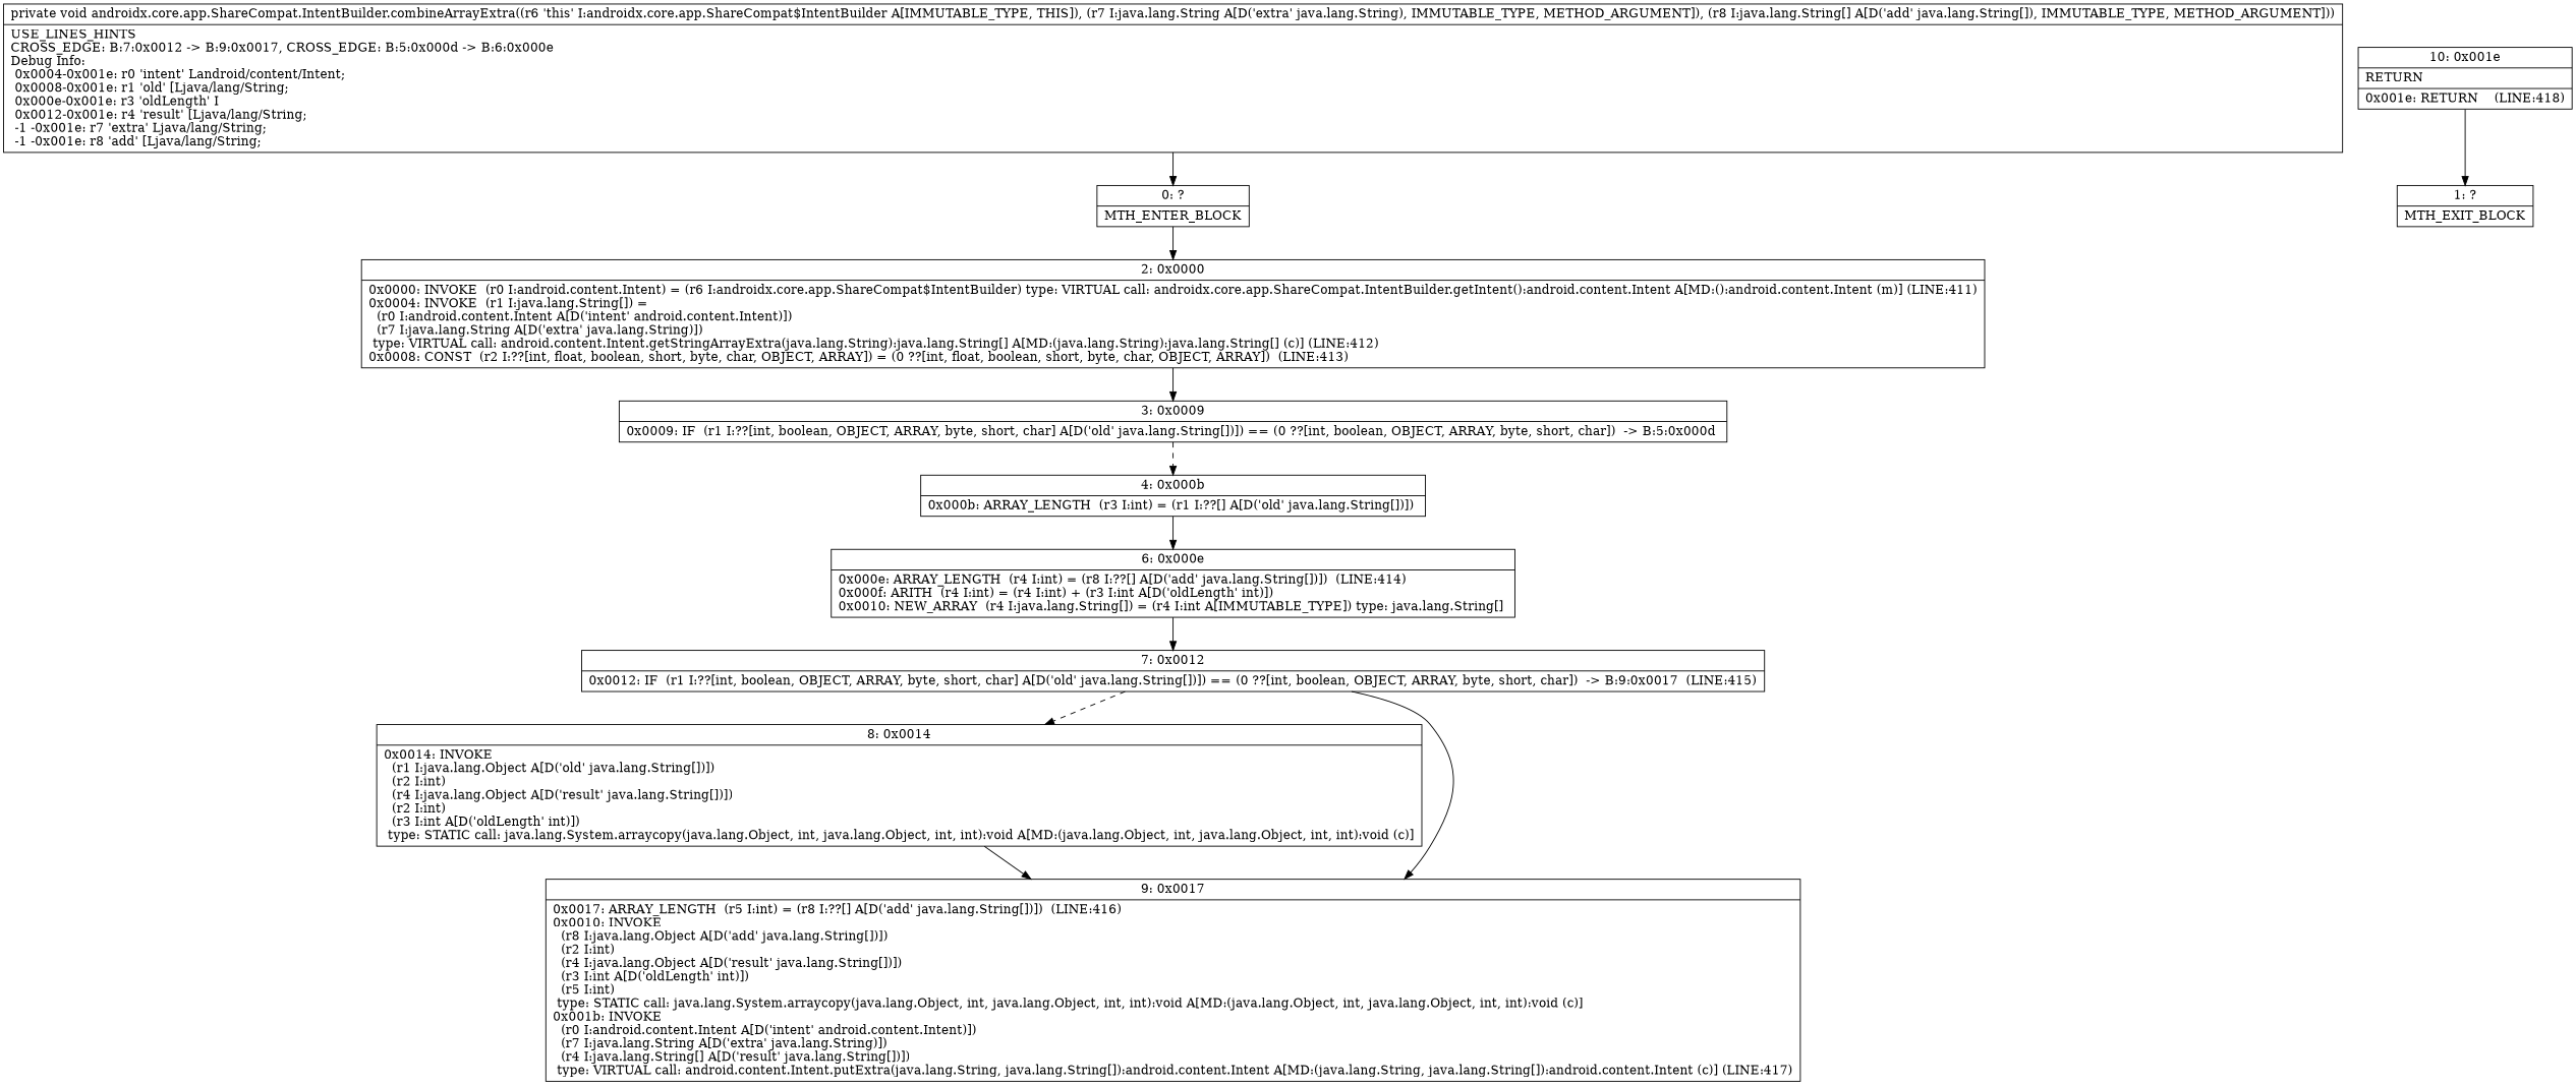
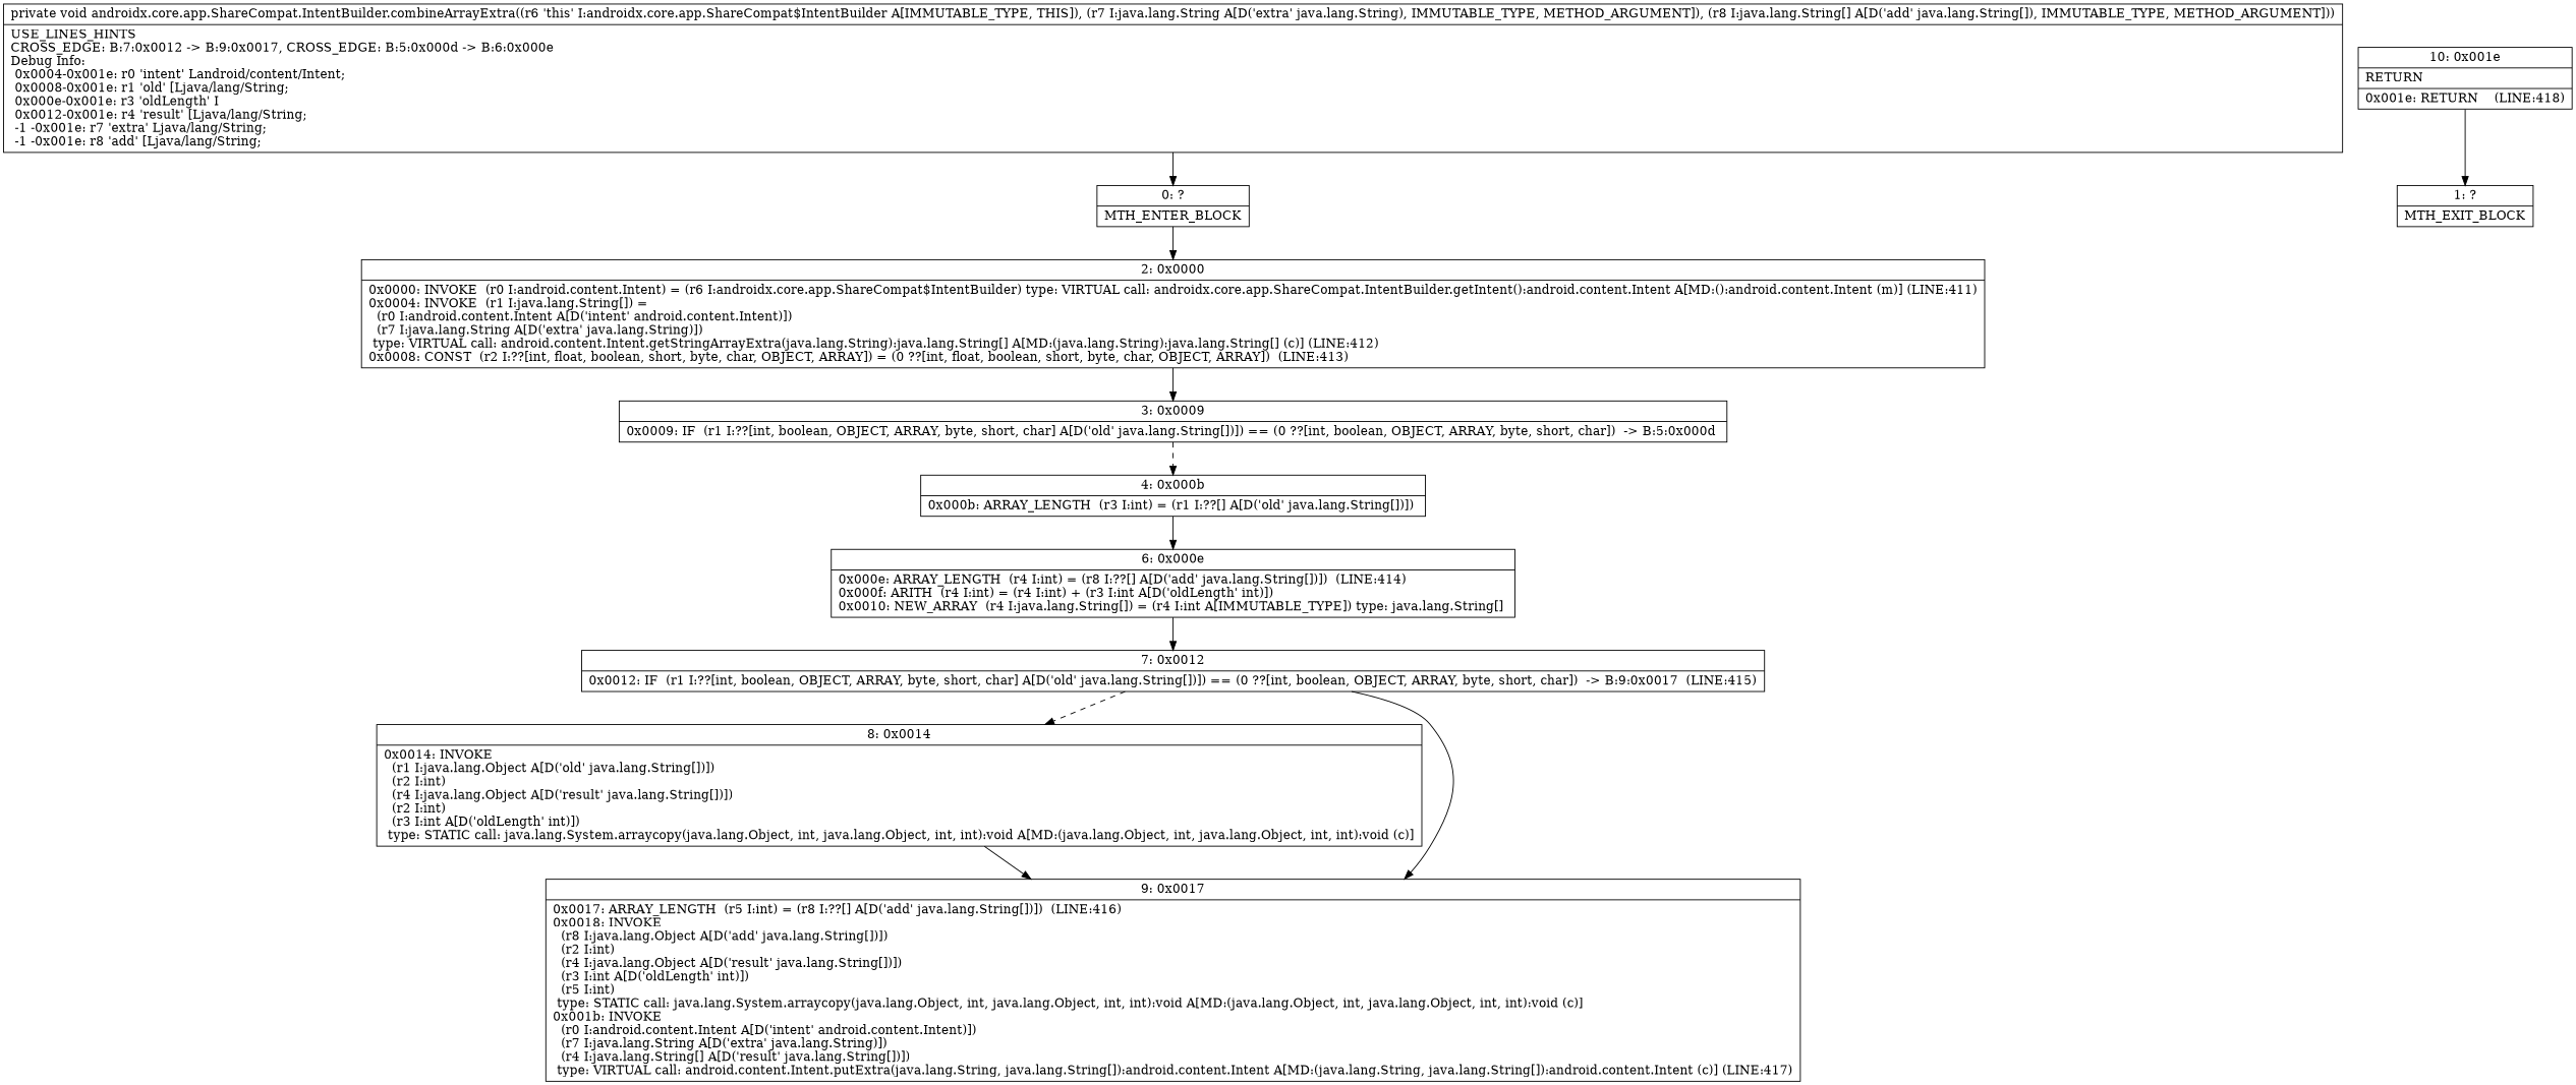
  digraph {
    node [shape=record]
    n1 [label="{0\:\ ?|MTH_ENTER_BLOCK\l}"]
    n2 [label="{2\:\ 0x0000|0x0000: INVOKE  (r0 I:android.content.Intent) = (r6 I:androidx.core.app.ShareCompat$IntentBuilder) type: VIRTUAL call: androidx.core.app.ShareCompat.IntentBuilder.getIntent():android.content.Intent A[MD:():android.content.Intent (m)] (LINE:411)\l0x0004: INVOKE  (r1 I:java.lang.String[]) = \l  (r0 I:android.content.Intent A[D('intent' android.content.Intent)])\l  (r7 I:java.lang.String A[D('extra' java.lang.String)])\l type: VIRTUAL call: android.content.Intent.getStringArrayExtra(java.lang.String):java.lang.String[] A[MD:(java.lang.String):java.lang.String[] (c)] (LINE:412)\l0x0008: CONST  (r2 I:??[int, float, boolean, short, byte, char, OBJECT, ARRAY]) = (0 ??[int, float, boolean, short, byte, char, OBJECT, ARRAY])  (LINE:413)\l}"]
    n3 [label="{3\:\ 0x0009|0x0009: IF  (r1 I:??[int, boolean, OBJECT, ARRAY, byte, short, char] A[D('old' java.lang.String[])]) == (0 ??[int, boolean, OBJECT, ARRAY, byte, short, char])  \-\> B:5:0x000d \l}"]
    n4 [label="{4\:\ 0x000b|0x000b: ARRAY_LENGTH  (r3 I:int) = (r1 I:??[] A[D('old' java.lang.String[])]) \l}"]
    n5 [label="{6\:\ 0x000e|0x000e: ARRAY_LENGTH  (r4 I:int) = (r8 I:??[] A[D('add' java.lang.String[])])  (LINE:414)\l0x000f: ARITH  (r4 I:int) = (r4 I:int) + (r3 I:int A[D('oldLength' int)]) \l0x0010: NEW_ARRAY  (r4 I:java.lang.String[]) = (r4 I:int A[IMMUTABLE_TYPE]) type: java.lang.String[] \l}"]
    n6 [label="{7\:\ 0x0012|0x0012: IF  (r1 I:??[int, boolean, OBJECT, ARRAY, byte, short, char] A[D('old' java.lang.String[])]) == (0 ??[int, boolean, OBJECT, ARRAY, byte, short, char])  \-\> B:9:0x0017  (LINE:415)\l}"]
    n7 [label="{8\:\ 0x0014|0x0014: INVOKE  \l  (r1 I:java.lang.Object A[D('old' java.lang.String[])])\l  (r2 I:int)\l  (r4 I:java.lang.Object A[D('result' java.lang.String[])])\l  (r2 I:int)\l  (r3 I:int A[D('oldLength' int)])\l type: STATIC call: java.lang.System.arraycopy(java.lang.Object, int, java.lang.Object, int, int):void A[MD:(java.lang.Object, int, java.lang.Object, int, int):void (c)]\l}"]
-   n8 [label="{9\:\ 0x0017|0x0017: ARRAY_LENGTH  (r5 I:int) = (r8 I:??[] A[D('add' java.lang.String[])])  (LINE:416)\l0x0010: INVOKE  \l  (r8 I:java.lang.Object A[D('add' java.lang.String[])])\l  (r2 I:int)\l  (r4 I:java.lang.Object A[D('result' java.lang.String[])])\l  (r3 I:int A[D('oldLength' int)])\l  (r5 I:int)\l type: STATIC call: java.lang.System.arraycopy(java.lang.Object, int, java.lang.Object, int, int):void A[MD:(java.lang.Object, int, java.lang.Object, int, int):void (c)]\l0x001b: INVOKE  \l  (r0 I:android.content.Intent A[D('intent' android.content.Intent)])\l  (r7 I:java.lang.String A[D('extra' java.lang.String)])\l  (r4 I:java.lang.String[] A[D('result' java.lang.String[])])\l type: VIRTUAL call: android.content.Intent.putExtra(java.lang.String, java.lang.String[]):android.content.Intent A[MD:(java.lang.String, java.lang.String[]):android.content.Intent (c)] (LINE:417)\l}"]
+   n8 [label="{9\:\ 0x0017|0x0017: ARRAY_LENGTH  (r5 I:int) = (r8 I:??[] A[D('add' java.lang.String[])])  (LINE:416)\l0x0018: INVOKE  \l  (r8 I:java.lang.Object A[D('add' java.lang.String[])])\l  (r2 I:int)\l  (r4 I:java.lang.Object A[D('result' java.lang.String[])])\l  (r3 I:int A[D('oldLength' int)])\l  (r5 I:int)\l type: STATIC call: java.lang.System.arraycopy(java.lang.Object, int, java.lang.Object, int, int):void A[MD:(java.lang.Object, int, java.lang.Object, int, int):void (c)]\l0x001b: INVOKE  \l  (r0 I:android.content.Intent A[D('intent' android.content.Intent)])\l  (r7 I:java.lang.String A[D('extra' java.lang.String)])\l  (r4 I:java.lang.String[] A[D('result' java.lang.String[])])\l type: VIRTUAL call: android.content.Intent.putExtra(java.lang.String, java.lang.String[]):android.content.Intent A[MD:(java.lang.String, java.lang.String[]):android.content.Intent (c)] (LINE:417)\l}"]
    n9 [label="{10\:\ 0x001e|RETURN\l|0x001e: RETURN    (LINE:418)\l}"]
    n10 [label="{1\:\ ?|MTH_EXIT_BLOCK\l}"]
    n11 [label="{private void androidx.core.app.ShareCompat.IntentBuilder.combineArrayExtra((r6 'this' I:androidx.core.app.ShareCompat$IntentBuilder A[IMMUTABLE_TYPE, THIS]), (r7 I:java.lang.String A[D('extra' java.lang.String), IMMUTABLE_TYPE, METHOD_ARGUMENT]), (r8 I:java.lang.String[] A[D('add' java.lang.String[]), IMMUTABLE_TYPE, METHOD_ARGUMENT]))  | USE_LINES_HINTS\lCROSS_EDGE: B:7:0x0012 \-\> B:9:0x0017, CROSS_EDGE: B:5:0x000d \-\> B:6:0x000e\lDebug Info:\l  0x0004\-0x001e: r0 'intent' Landroid\/content\/Intent;\l  0x0008\-0x001e: r1 'old' [Ljava\/lang\/String;\l  0x000e\-0x001e: r3 'oldLength' I\l  0x0012\-0x001e: r4 'result' [Ljava\/lang\/String;\l  \-1 \-0x001e: r7 'extra' Ljava\/lang\/String;\l  \-1 \-0x001e: r8 'add' [Ljava\/lang\/String;\l}"]
    n1 -> n2
    n2 -> n3
    n3 -> n4 [style=dashed]
    n4 -> n5
    n5 -> n6
    n6 -> n7 [style=dashed]
    n6 -> n8
    n7 -> n8
    n9 -> n10
    n11 -> n1
  }
